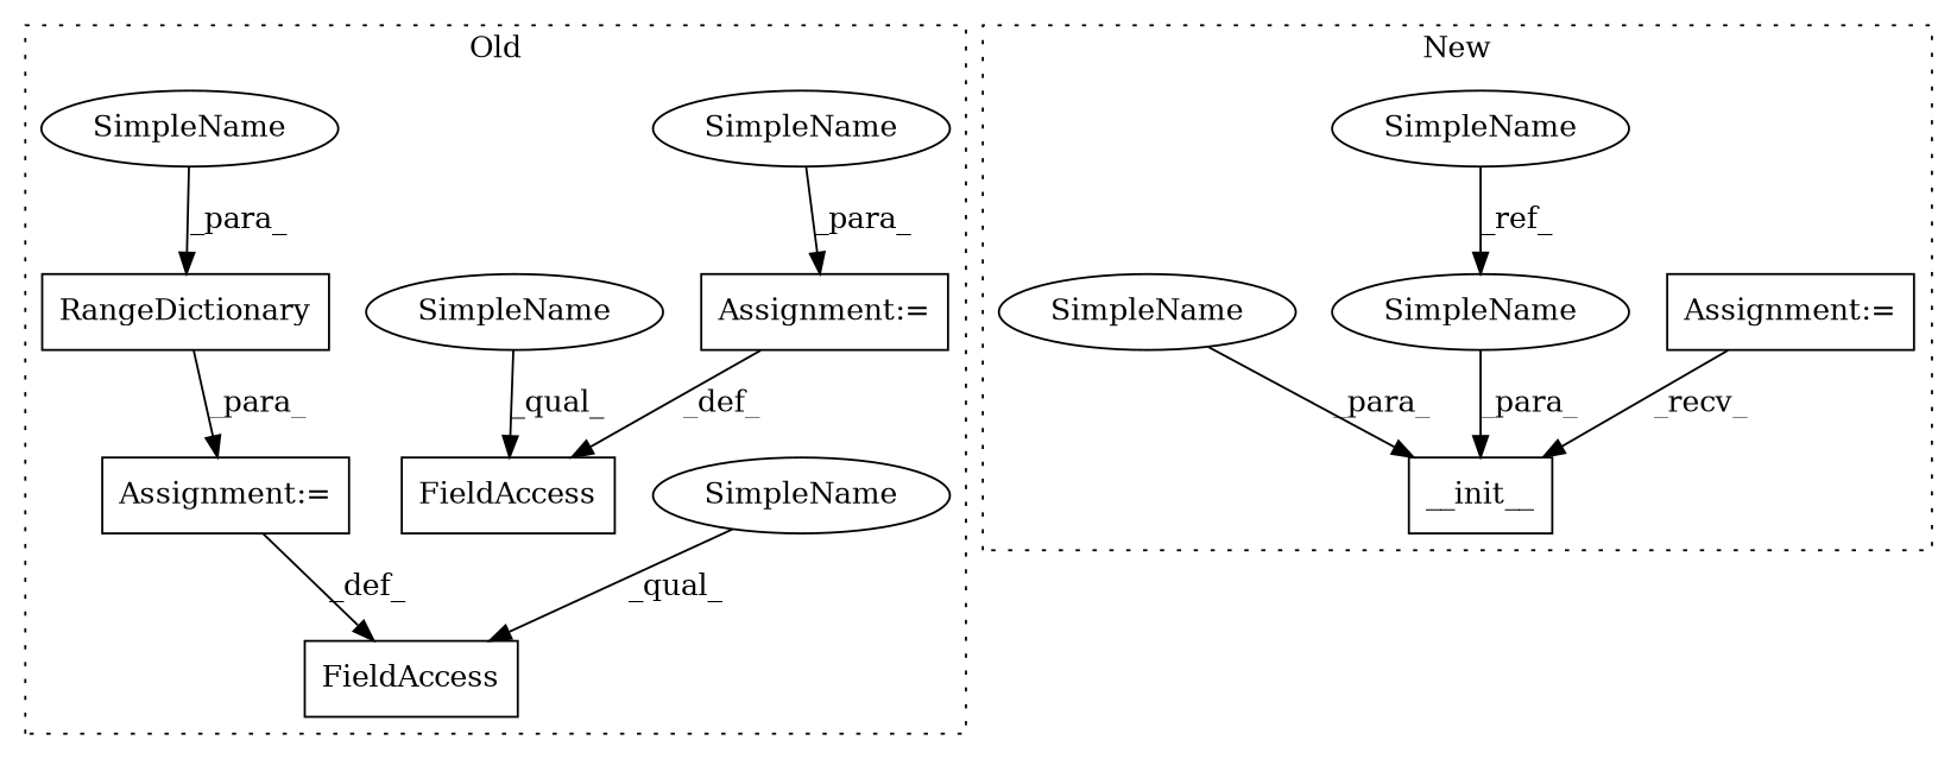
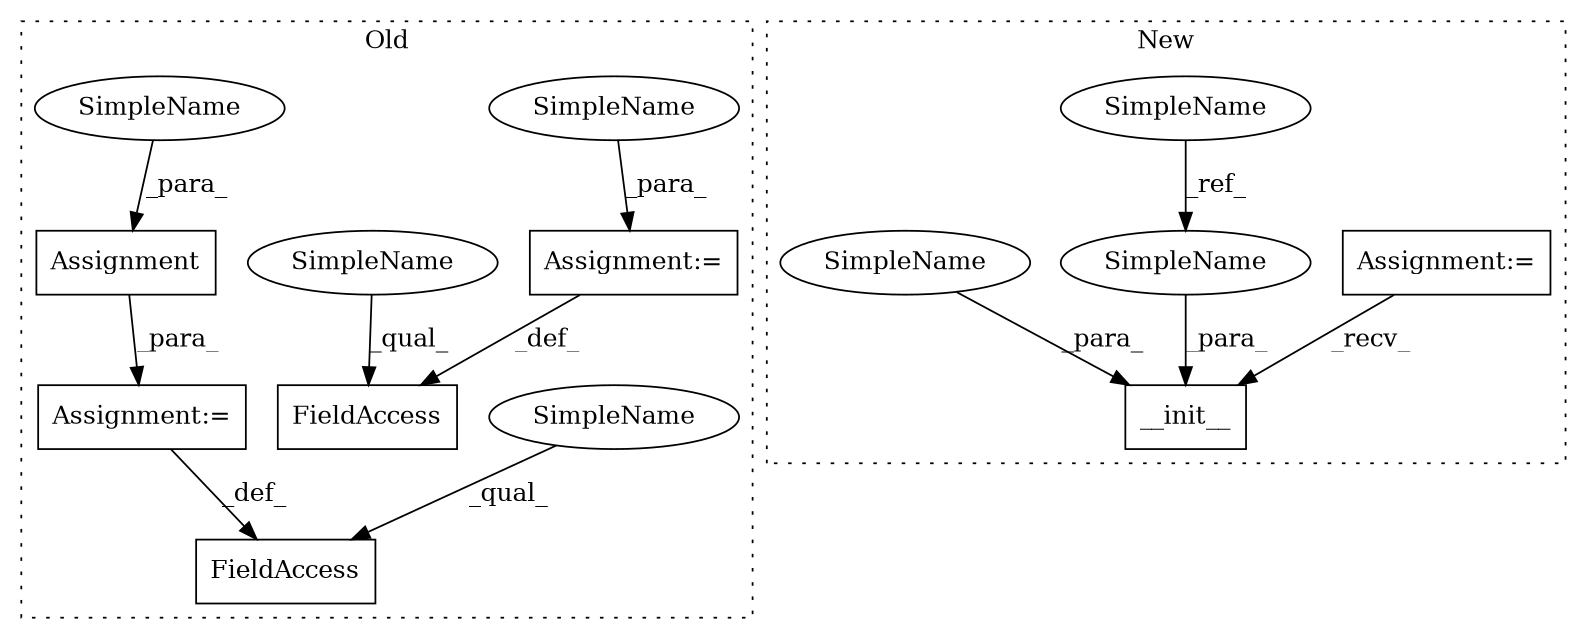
  digraph {
    node [a=42 l=9 s=1458 shape=box]
-   n1 [a=32 l="16,1" label=RangeDictionary s="1469,1494"]
+   n1 [a=32 l="16,1" label=Assignment s="1469,1494"]
    n2 [a=22 l=10 label=FieldAccess]
    n3 [a=7 l=1 label="Assignment:=" s=1468]
    n4 [a=7 l=1 label="Assignment:=" s=1442]
    n5 [a=22 l=15 label=FieldAccess s=1427]
    n6 [l=4 label=SimpleName shape=ellipse]
    n7 [l=4 label=SimpleName s=1427 shape=ellipse]
    n8 [label=SimpleName s=1485 shape=ellipse]
    n9 [label=SimpleName s=1443 shape=ellipse]
    n10 [a=32 l="9,1" label=__init__ s="1451,1474"]
    n11 [a=7 l=18 label="Assignment:=" s=1190]
    n12 [label=SimpleName s=1068 shape=ellipse]
    n13 [label=SimpleName s=1465 shape=ellipse]
    n14 [l=4 label=SimpleName s=1460 shape=ellipse]
    subgraph cluster_1 {
      label=Old
      style=dotted
      n1
      n2
      n3
      n4
      n5
      n6
      n7
      n8
      n9
    }
    subgraph cluster_2 {
      label=New
      style=dotted
      n10
      n11
      n12
      n13
      n14
    }
    n1 -> n3 [label=_para_]
    n3 -> n2 [label=_def_]
    n4 -> n5 [label=_def_]
    n6 -> n2 [label=_qual_]
    n7 -> n5 [label=_qual_]
    n8 -> n1 [label=_para_]
    n9 -> n4 [label=_para_]
    n11 -> n10 [label=_recv_]
    n12 -> n13 [label=_ref_]
    n13 -> n10 [label=_para_]
    n14 -> n10 [label=_para_]
  }
